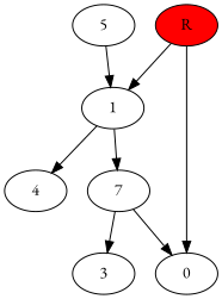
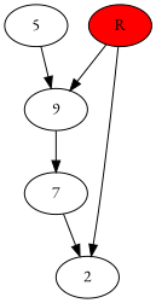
  digraph {
    fontname="EB Garamond"
    node [fontname="EB Garamond"]
    edge [fontname="EB Garamond"]
-   1
-   4
+   1 [label=9]
    7
-   2 [label=0]
-   3
+   2
    5
    R [fillcolor="#ff0000" style=filled]
-   1 -> 4
    1 -> 7
    7 -> 2
-   7 -> 3
    5 -> 1
    R -> 1
    R -> 2
  }
